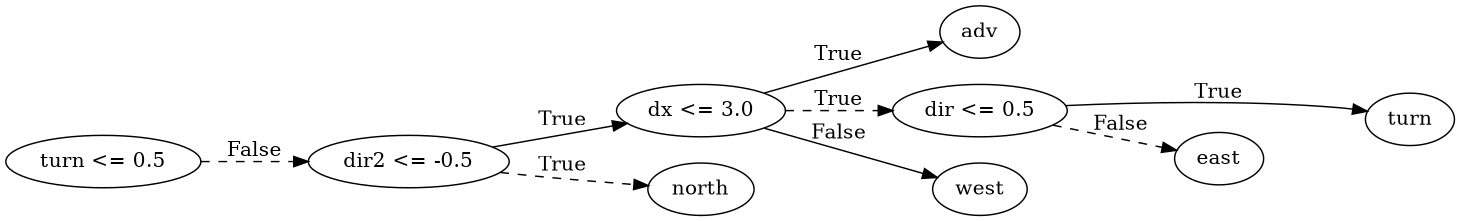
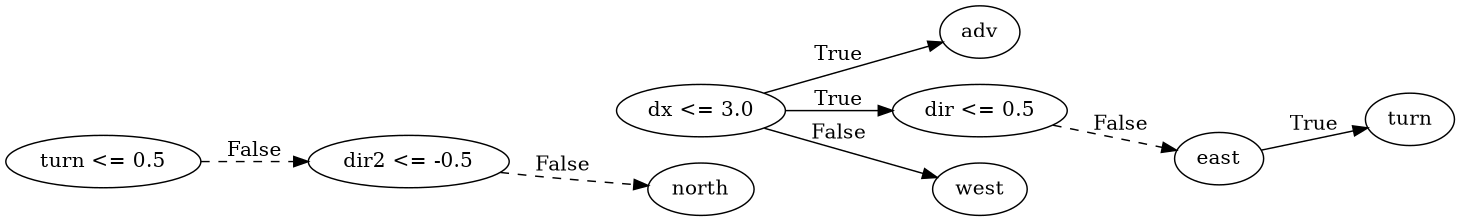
  digraph {
    rankdir=LR
    n1 [label="turn <= 0.5"]
    n2 [label="dir2 <= -0.5"]
    n3 [label=adv]
    n4 [label="dx <= 3.0"]
    n5 [label=north]
    n6 [label="dir <= 0.5"]
    n7 [label=west]
    n8 [label=turn]
    n9 [label=east]
    n1 -> n2 [label=False style=dashed]
-   n2 -> n4 [label=True]
-   n2 -> n5 [label=True style=dashed]
+   n2 -> n5 [label=False style=dashed]
    n4 -> n3 [label=True]
-   n4 -> n6 [label=True style=dashed]
+   n4 -> n6 [label=True]
    n4 -> n7 [label=False style=solid]
-   n6 -> n8 [label=True]
+   n9 -> n8 [label=True]
    n6 -> n9 [label=False style=dashed]
  }
